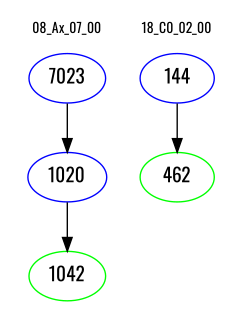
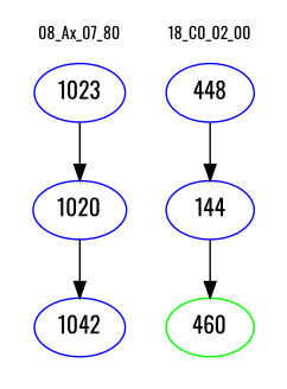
  digraph {
    fontname=Oswald
    node [color=blue fontname=Oswald]
    edge [color=black fontname=Oswald]
-   n1 [label=7023]
+   n1 [label=1023]
    n2 [label=1020]
-   n3 [color=green label=1042]
+   n3 [label=1042]
+   n4 [label=448]
    n5 [label=144]
-   n6 [color=green label=462]
+   n6 [color=green label=460]
    subgraph cluster_1 {
      color=white
      fontsize=10
-     label="08_Ax_07_00"
+     label="08_Ax_07_80"
      n1
      n2
      n3
    }
    subgraph cluster_2 {
      color=white
      fontsize=10
      label="18_C0_02_00"
+     n4
      n5
      n6
    }
    n1 -> n2
    n2 -> n3
+   n4 -> n5
    n5 -> n6
  }
